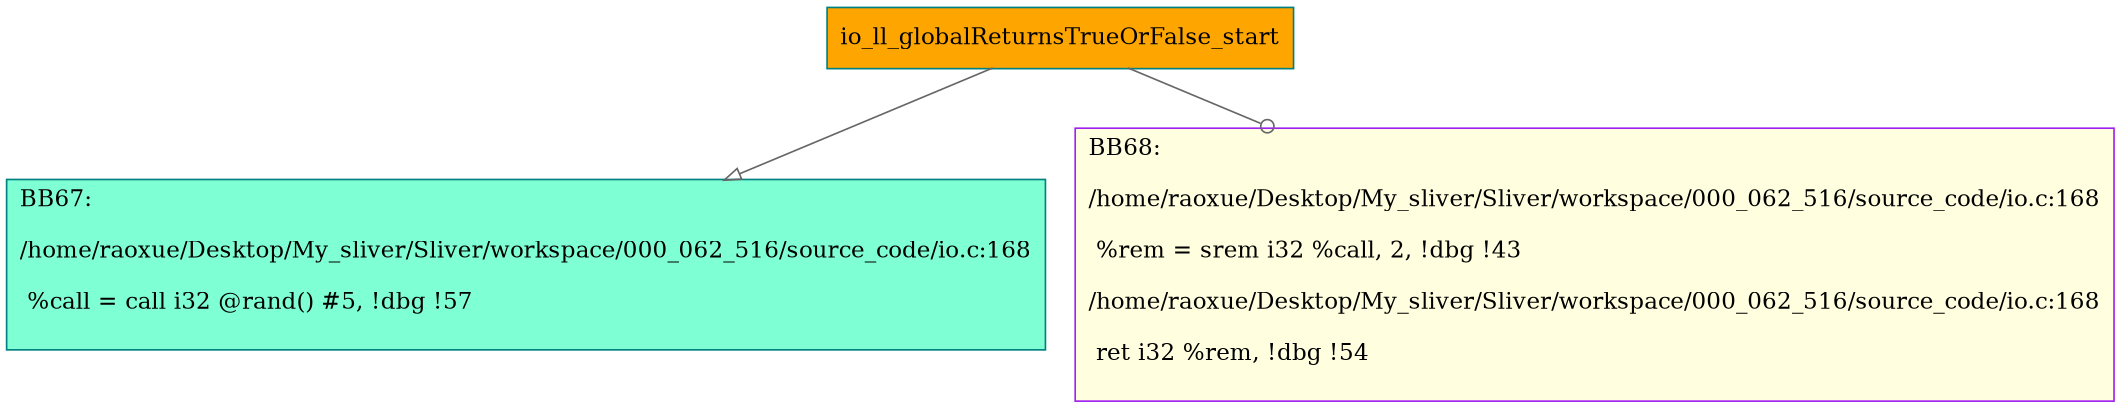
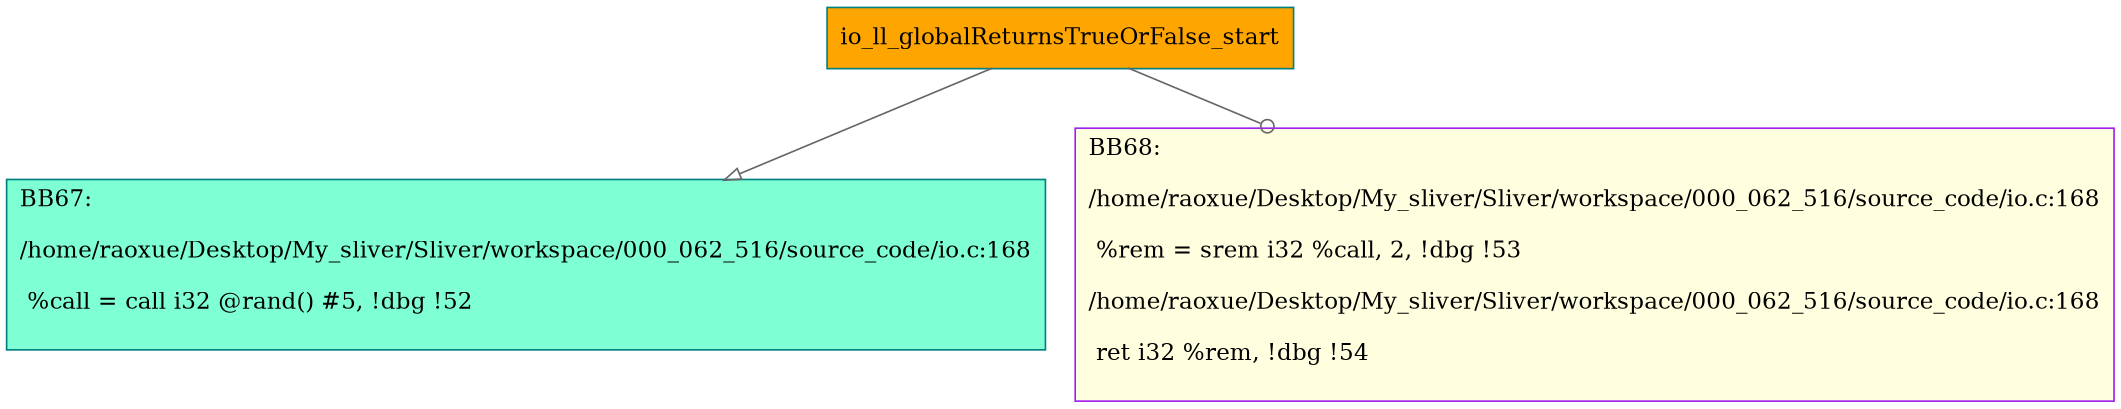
  digraph {
    node [color=teal shape=record style=filled]
    edge [color=gray40]
    n1 [fillcolor=orange label="{io_ll_globalReturnsTrueOrFalse_start}"]
-   n2 [fillcolor=aquamarine label="{BB67:\l\l/home/raoxue/Desktop/My_sliver/Sliver/workspace/000_062_516/source_code/io.c:168\l\n  %call = call i32 @rand() #5, !dbg !57\l\n}"]
-   n3 [color=purple fillcolor=lightyellow label="{BB68:\l\l/home/raoxue/Desktop/My_sliver/Sliver/workspace/000_062_516/source_code/io.c:168\l\n  %rem = srem i32 %call, 2, !dbg !43\l\n/home/raoxue/Desktop/My_sliver/Sliver/workspace/000_062_516/source_code/io.c:168\l\n  ret i32 %rem, !dbg !54\l\n}"]
+   n2 [fillcolor=aquamarine label="{BB67:\l\l/home/raoxue/Desktop/My_sliver/Sliver/workspace/000_062_516/source_code/io.c:168\l\n  %call = call i32 @rand() #5, !dbg !52\l\n}"]
+   n3 [color=purple fillcolor=lightyellow label="{BB68:\l\l/home/raoxue/Desktop/My_sliver/Sliver/workspace/000_062_516/source_code/io.c:168\l\n  %rem = srem i32 %call, 2, !dbg !53\l\n/home/raoxue/Desktop/My_sliver/Sliver/workspace/000_062_516/source_code/io.c:168\l\n  ret i32 %rem, !dbg !54\l\n}"]
    n1 -> n2 [arrowhead=onormal]
    n1 -> n3 [arrowhead=odot]
  }
